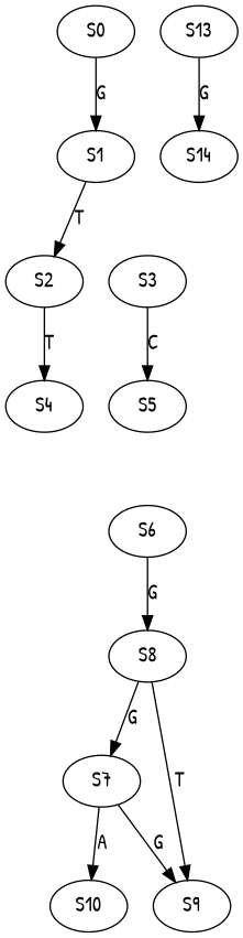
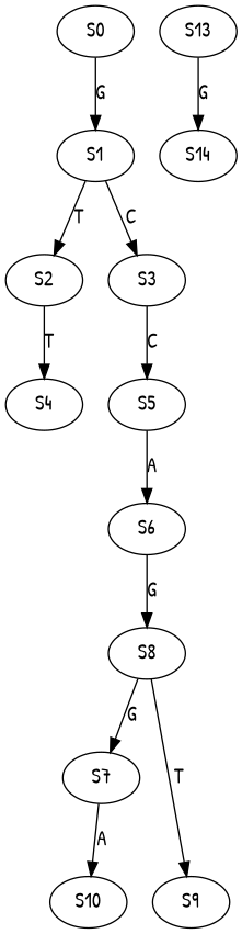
  strict digraph {
    fontname="Patrick Hand"
    node [fontname="Patrick Hand"]
    edge [fontname="Patrick Hand"]
    S0
    S1
    S2
    S3
    S4
    S5
    S6
    S8
    S7
    S9
    S10
    S13
    S14
    S0 -> S1 [label=G]
    S1 -> S2 [label=T]
+   S1 -> S3 [label=C]
    S2 -> S4 [label=T]
    S3 -> S5 [label=C]
+   S5 -> S6 [label=A]
    S6 -> S8 [label=G]
    S8 -> S7 [label=G]
    S8 -> S9 [label=T]
-   S7 -> S9 [label=G]
    S7 -> S10 [label=A]
    S13 -> S14 [label=G]
  }
